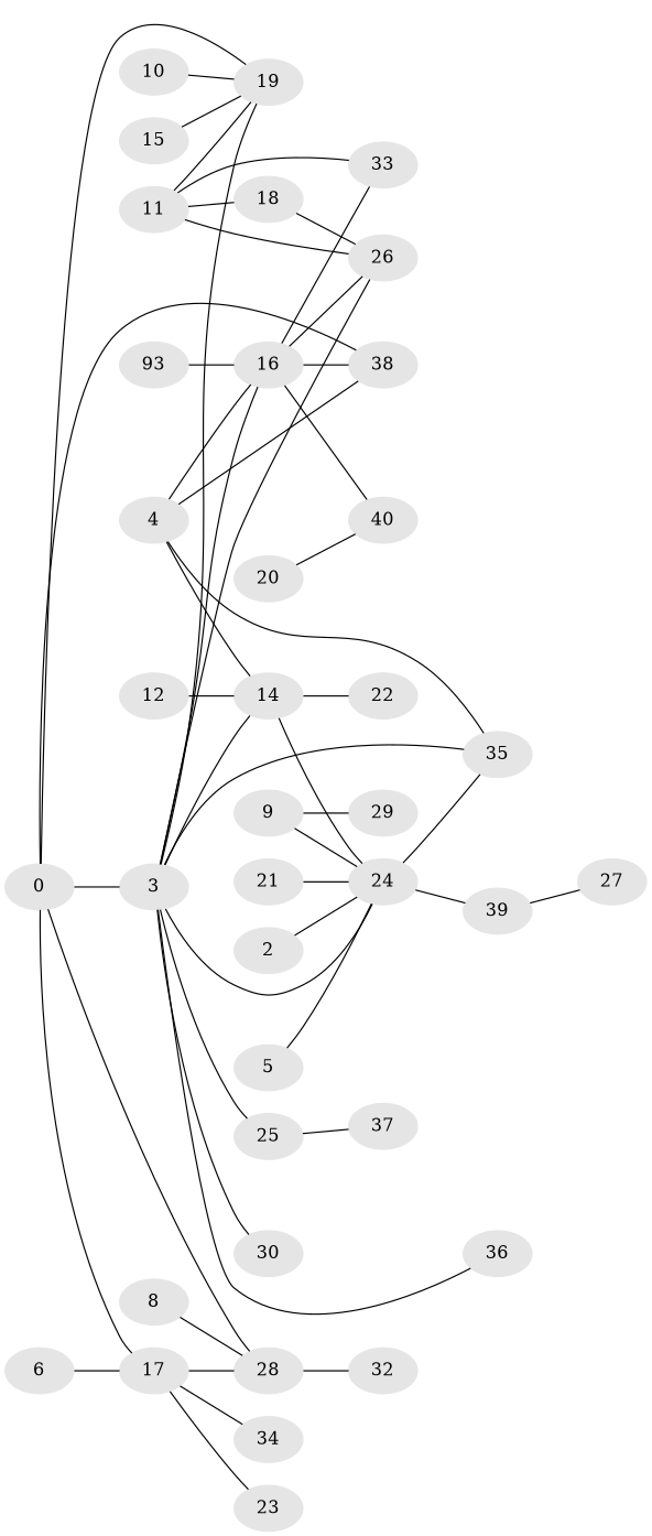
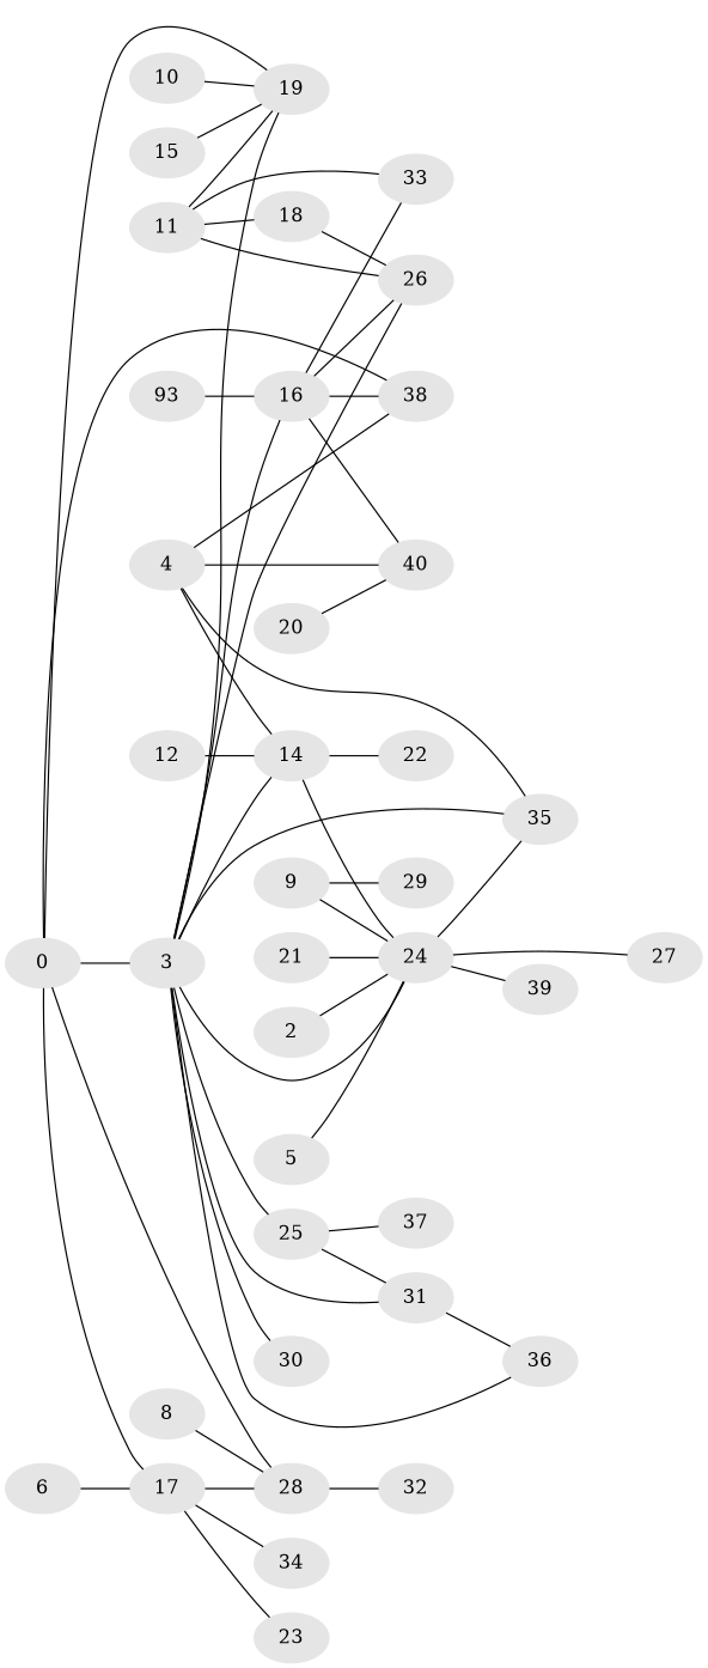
  graph {
    rankdir=LR
    node [color=gray90 style=filled]
    edge [weight=1.0]
    n1 [label=0]
    3
    17
    19
    28
    38
    24
    14
    16
    25
    26
    30
+   31
    35
    36
    23
    34
    32
    2
    27
    39
    22
    33
    40
    37
    4
    5
    6
    8
    9
    29
    10
    11
    18
    12
    n36 [label=93]
    15
    20
    21
    n1 -- 3 [weight=3.0]
    n1 -- 17 [weight=2.0]
    n1 -- 19
    n1 -- 28
    n1 -- 38
    3 -- 19
    3 -- 24
    3 -- 14 [weight=2.0]
    3 -- 16
    3 -- 25
    3 -- 26
    3 -- 30
+   3 -- 31 [weight=2.0]
    3 -- 35 [weight=2.0]
    3 -- 36
    17 -- 28 [weight=2.0]
    17 -- 23
    17 -- 34
    28 -- 32
    24 -- 35
-   39 -- 27
+   24 -- 27
    24 -- 39
    14 -- 24 [weight=2.0]
    14 -- 22
    16 -- 38 [weight=2.0]
    16 -- 26
    16 -- 33
    16 -- 40
+   25 -- 31 [weight=2.0]
    25 -- 37
+   31 -- 36
    2 -- 24
    4 -- 38
    4 -- 14
-   4 -- 16 [weight=2.0]
+   4 -- 40 [weight=2.0]
    4 -- 35
    5 -- 24
    6 -- 17
    8 -- 28
    9 -- 24
    9 -- 29
    10 -- 19
    11 -- 19 [weight=2.0]
    11 -- 26 [weight=2.0]
    11 -- 33
    11 -- 18
    18 -- 26
    12 -- 14
    n36 -- 16
    15 -- 19
    20 -- 40
    21 -- 24
  }
